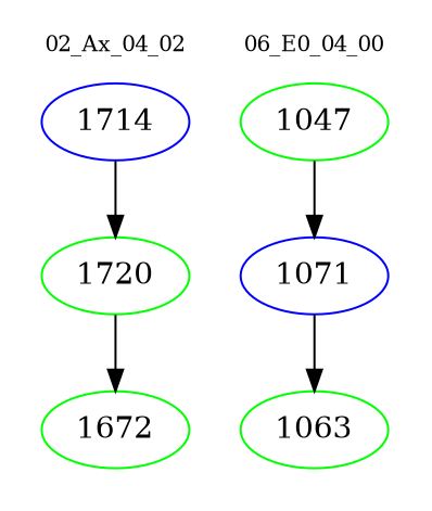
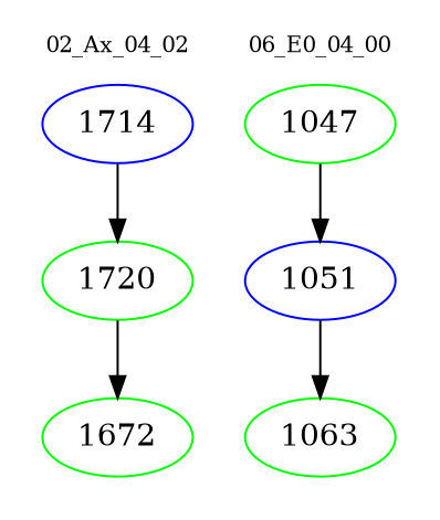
  digraph {
    node [color=green]
    edge [color=black]
    n1 [color=blue label=1714]
    n2 [label=1720]
    n3 [label=1672]
-   n4 [color=blue label=1071]
+   n4 [color=blue label=1051]
    n5 [label=1047]
    n6 [label=1063]
    subgraph cluster_1 {
      color=white
      fontsize=10
      label="02_Ax_04_02"
      n1
      n2
      n3
    }
    subgraph cluster_2 {
      color=white
      fontsize=10
      label="06_E0_04_00"
      n4
      n5
      n6
    }
    n1 -> n2
    n2 -> n3
    n4 -> n6
    n5 -> n4
  }
